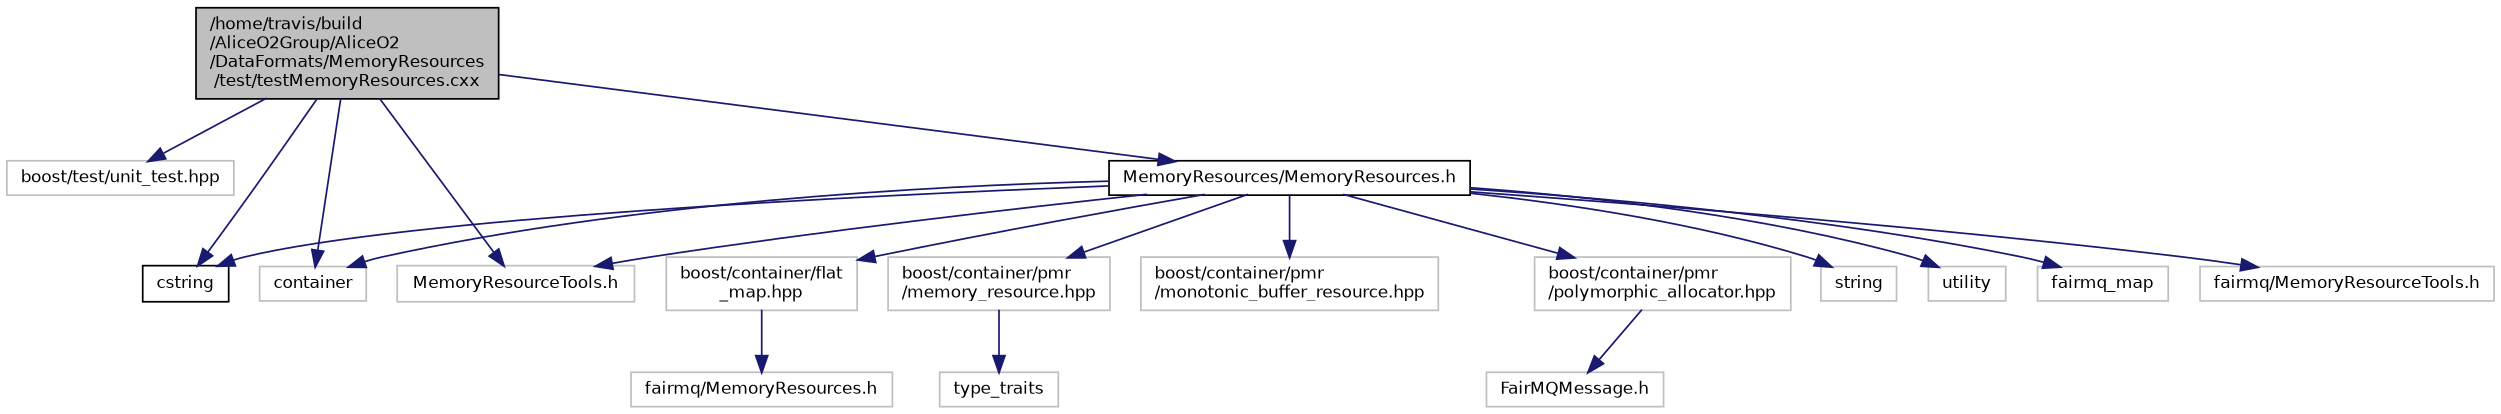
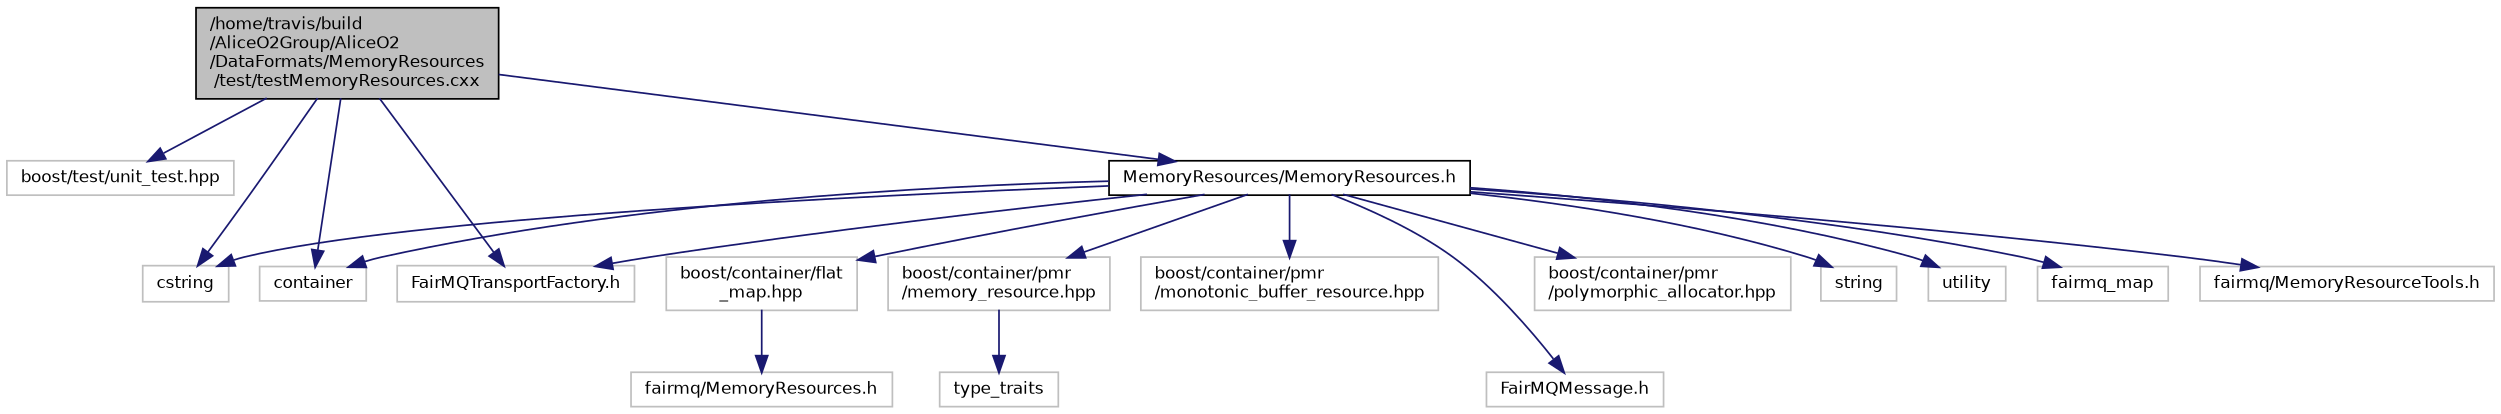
  digraph {
    node [color=grey75 fontname=Helvetica fontsize=10 shape=record]
    edge [color=midnightblue fontname=Helvetica fontsize=10 labelfontname=Helvetica labelfontsize=10 style=solid]
    n1 [color=black fillcolor=grey75 fontcolor=black height=0.2 label="/home/travis/build\l/AliceO2Group/AliceO2\l/DataFormats/MemoryResources\l/test/testMemoryResources.cxx" style=filled width=0.4]
    n2 [height=0.2 label="boost/test/unit_test.hpp" width=0.4]
    n3 [color=black height=0.2 label="MemoryResources/MemoryResources.h" width=0.4]
-   n4 [color=black height=0.2 label=cstring width=0.4]
+   n4 [height=0.2 label=cstring width=0.4]
    n5 [height=0.2 label=container width=0.4]
-   n6 [height=0.2 label="MemoryResourceTools.h" width=0.4]
+   n6 [height=0.2 label="FairMQTransportFactory.h" width=0.4]
    n7 [height=0.2 label="boost/container/flat\l_map.hpp" width=0.4]
    n8 [height=0.2 label="boost/container/pmr\l/memory_resource.hpp" width=0.4]
    n9 [height=0.2 label="boost/container/pmr\l/monotonic_buffer_resource.hpp" width=0.4]
    n10 [height=0.2 label="boost/container/pmr\l/polymorphic_allocator.hpp" width=0.4]
    n11 [height=0.2 label=string width=0.4]
    n12 [height=0.2 label=utility width=0.4]
    n13 [height=0.2 label=fairmq_map width=0.4]
    n14 [height=0.2 label="FairMQMessage.h" width=0.4]
    n15 [height=0.2 label="fairmq/MemoryResourceTools.h" width=0.4]
    n16 [height=0.2 label="fairmq/MemoryResources.h" width=0.4]
    n17 [height=0.2 label=type_traits width=0.4]
    n1 -> n2
    n1 -> n3
    n1 -> n4
    n1 -> n5
    n1 -> n6
    n3 -> n4
    n3 -> n5
    n3 -> n6
    n3 -> n7
    n3 -> n8
    n3 -> n9
    n3 -> n10
    n3 -> n11
    n3 -> n12
    n3 -> n13
-   n10 -> n14
+   n3 -> n14
    n3 -> n15
    n7 -> n16
    n8 -> n17
  }
